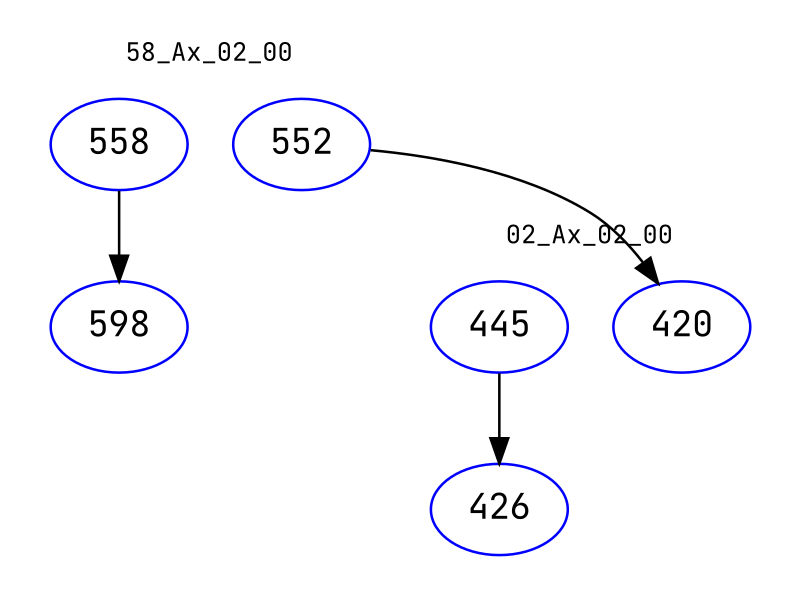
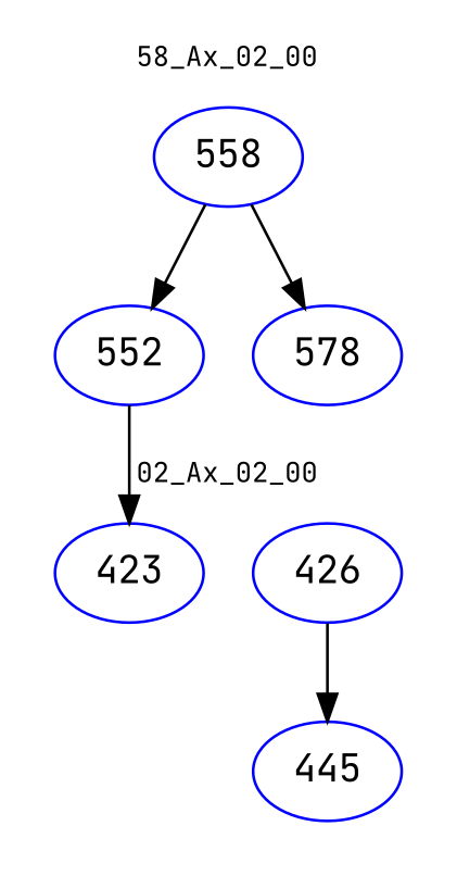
  digraph {
    fontname="JetBrains Mono"
    node [color=blue fontname="JetBrains Mono"]
    edge [color=black fontname="JetBrains Mono"]
    n1 [label=426]
-   n2 [label=420]
+   n2 [label=423]
    n3 [label=445]
    n4 [label=558]
    n5 [label=552]
-   n6 [label=598]
+   n6 [label=578]
    subgraph cluster_1 {
      color=white
      fontsize=10
      label="02_Ax_02_00"
      n1
      n2
      n3
    }
    subgraph cluster_2 {
      color=white
      fontsize=10
      label="58_Ax_02_00"
      n4
      n5
      n6
    }
-   n3 -> n1
+   n1 -> n3
+   n4 -> n5
    n4 -> n6
    n5 -> n2
  }
